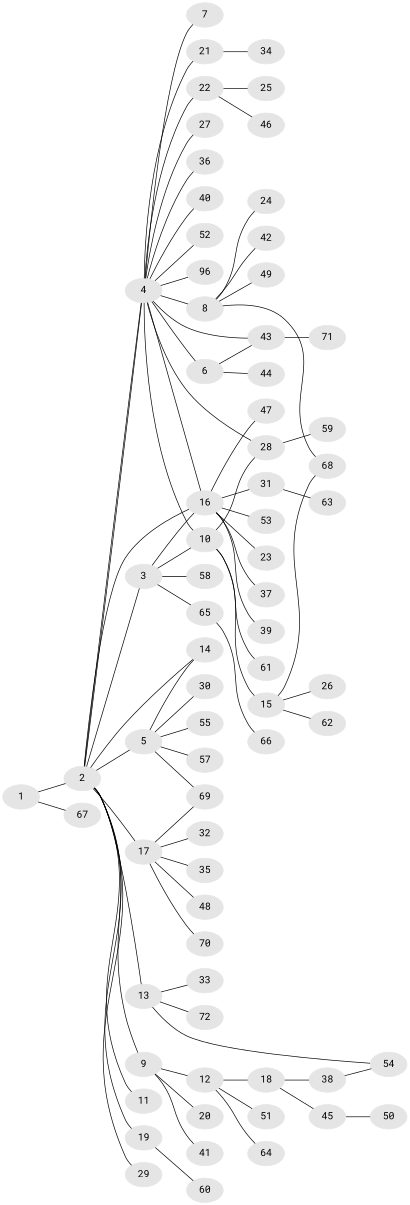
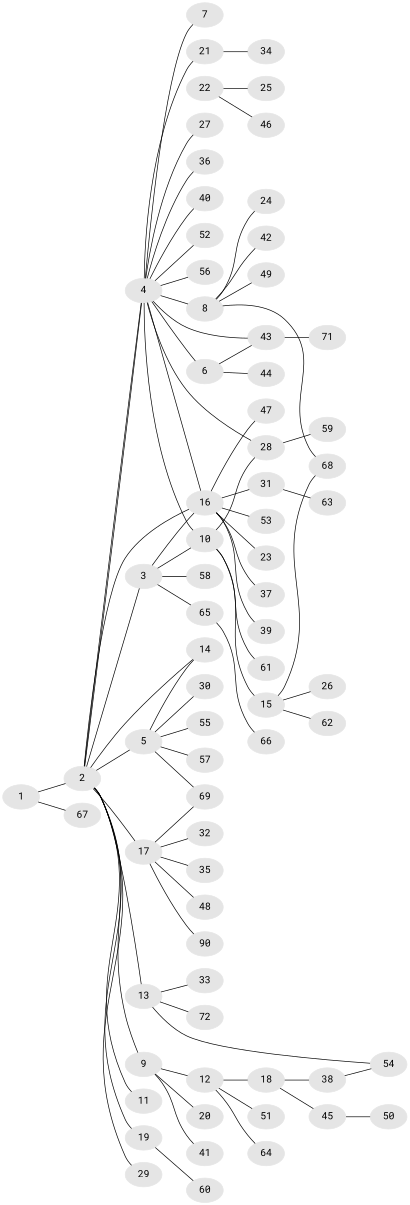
  graph {
    fontname="Roboto Mono"
    rankdir=LR
    node [color=gray90 fontname="Roboto Mono" style=filled]
    edge [fontname="Roboto Mono"]
    1
    2
    67
    3
    4
    5
    9
    11
    13
    14
    16
    17
    19
    29
    10
    58
    65
    6
    7
    8
    21
    22
    27
    28
    36
    40
    43
    52
-   56 [label=96]
+   56
    30
    55
    57
    69
    12
    20
    41
    33
    54
    72
    23
    31
    37
    39
    47
    53
    32
    35
    48
-   70
+   70 [label=90]
    60
    15
    61
    66
    44
    24
    42
    49
    68
    34
    25
    46
    59
    71
    18
    51
    64
    26
    62
    38
    45
    63
    50
    1 -- 2
    1 -- 67
    2 -- 3
    2 -- 4
    2 -- 4
    2 -- 5
    2 -- 9
    2 -- 11
    2 -- 13
    2 -- 14
    2 -- 16
    2 -- 17
    2 -- 19
    2 -- 29
    3 -- 16
    3 -- 10
    3 -- 58
    3 -- 65
    4 -- 16
    4 -- 10
    4 -- 6
    4 -- 7
    4 -- 8
    4 -- 21
-   4 -- 22
    4 -- 27
    4 -- 28
    4 -- 36
    4 -- 40
    4 -- 43
    4 -- 52
    4 -- 56
    5 -- 14
    5 -- 30
    5 -- 55
    5 -- 57
    5 -- 69
    9 -- 12
    9 -- 20
    9 -- 41
    13 -- 33
    13 -- 54
    13 -- 72
    16 -- 23
    16 -- 31
    16 -- 37
    16 -- 39
    16 -- 47
    16 -- 53
    17 -- 69
    17 -- 32
    17 -- 35
    17 -- 48
    17 -- 70
    19 -- 60
    10 -- 28
    10 -- 15
    10 -- 61
    65 -- 66
    6 -- 43
    6 -- 44
    8 -- 24
    8 -- 42
    8 -- 49
    8 -- 68
    21 -- 34
    22 -- 25
    22 -- 46
    28 -- 59
    43 -- 71
    12 -- 18
    12 -- 51
    12 -- 64
    31 -- 63
    15 -- 68
    15 -- 26
    15 -- 62
    18 -- 38
    18 -- 45
    38 -- 54
    45 -- 50
  }
